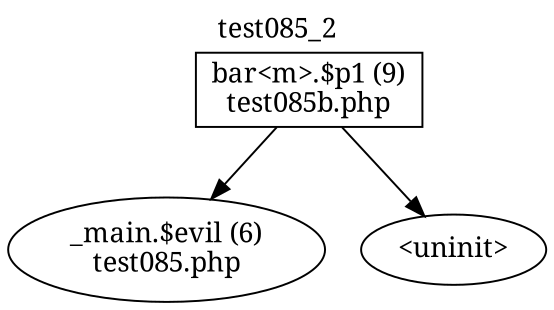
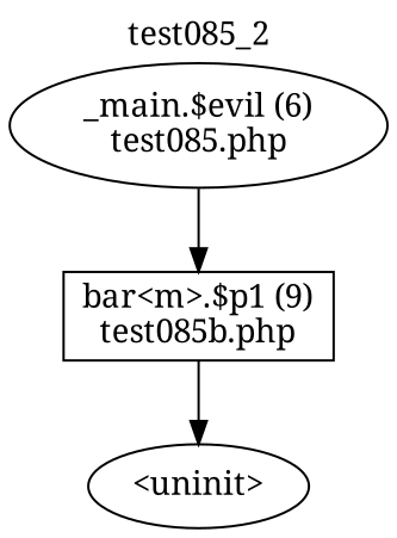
  digraph {
    fontname="Noto Serif"
    label=test085_2
    labelloc=t
    node [fontname="Noto Serif" shape=ellipse]
    edge [fontname="Noto Serif"]
    n1 [label="bar<m>.$p1 (9)\ntest085b.php" shape=box]
    n2 [label="_main.$evil (6)\ntest085.php"]
    n3 [label="<uninit>"]
-   n1 -> n2
+   n2 -> n1
    n1 -> n3
  }
